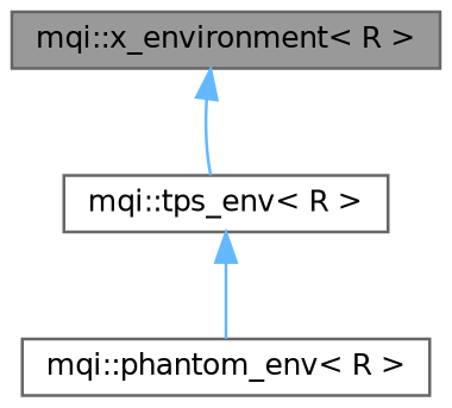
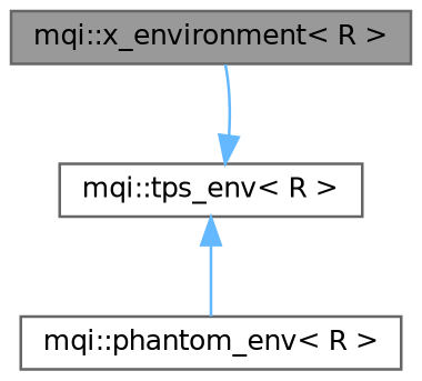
  digraph {
    node [color=gray40 fillcolor=white fontname=Helvetica fontsize=10 shape=box style=filled]
    edge [color=steelblue1 dir=back fontname=Helvetica fontsize=10 labelfontname=Helvetica labelfontsize=10 style=solid]
    n1 [fillcolor=grey60 fontcolor=black height=0.2 label="mqi::x_environment\< R \>" width=0.4]
    n2 [height=0.2 label="mqi::tps_env\< R \>" width=0.4]
    n3 [height=0.2 label="mqi::phantom_env\< R \>" width=0.4]
-   n1 -> n2
+   n2 -> n1
    n2 -> n3
  }
